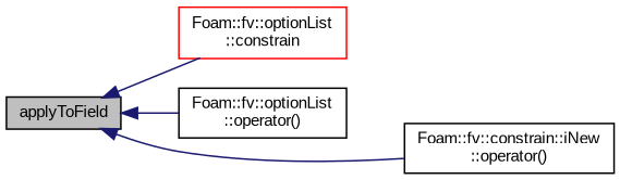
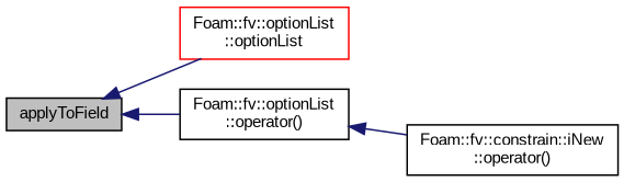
  digraph {
    fontname="Liberation Sans"
    rankdir=LR
    node [color=black fontname="Liberation Sans" fontsize=10 shape=record]
    edge [color=midnightblue dir=back fontname="Liberation Sans" fontsize=10 labelfontname=Helvetica labelfontsize=10 style=solid]
    n1 [fillcolor=grey75 fontcolor=black height=0.2 label=applyToField style=filled width=0.4]
-   n2 [color=red height=0.2 label="Foam::fv::optionList\l::constrain" width=0.4]
+   n2 [color=red height=0.2 label="Foam::fv::optionList\l::optionList" width=0.4]
    n3 [height=0.2 label="Foam::fv::optionList\l::operator()" width=0.4]
    n4 [height=0.2 label="Foam::fv::constrain::iNew\l::operator()" width=0.4]
    n1 -> n2
    n1 -> n3
-   n1 -> n4
+   n3 -> n4
  }
